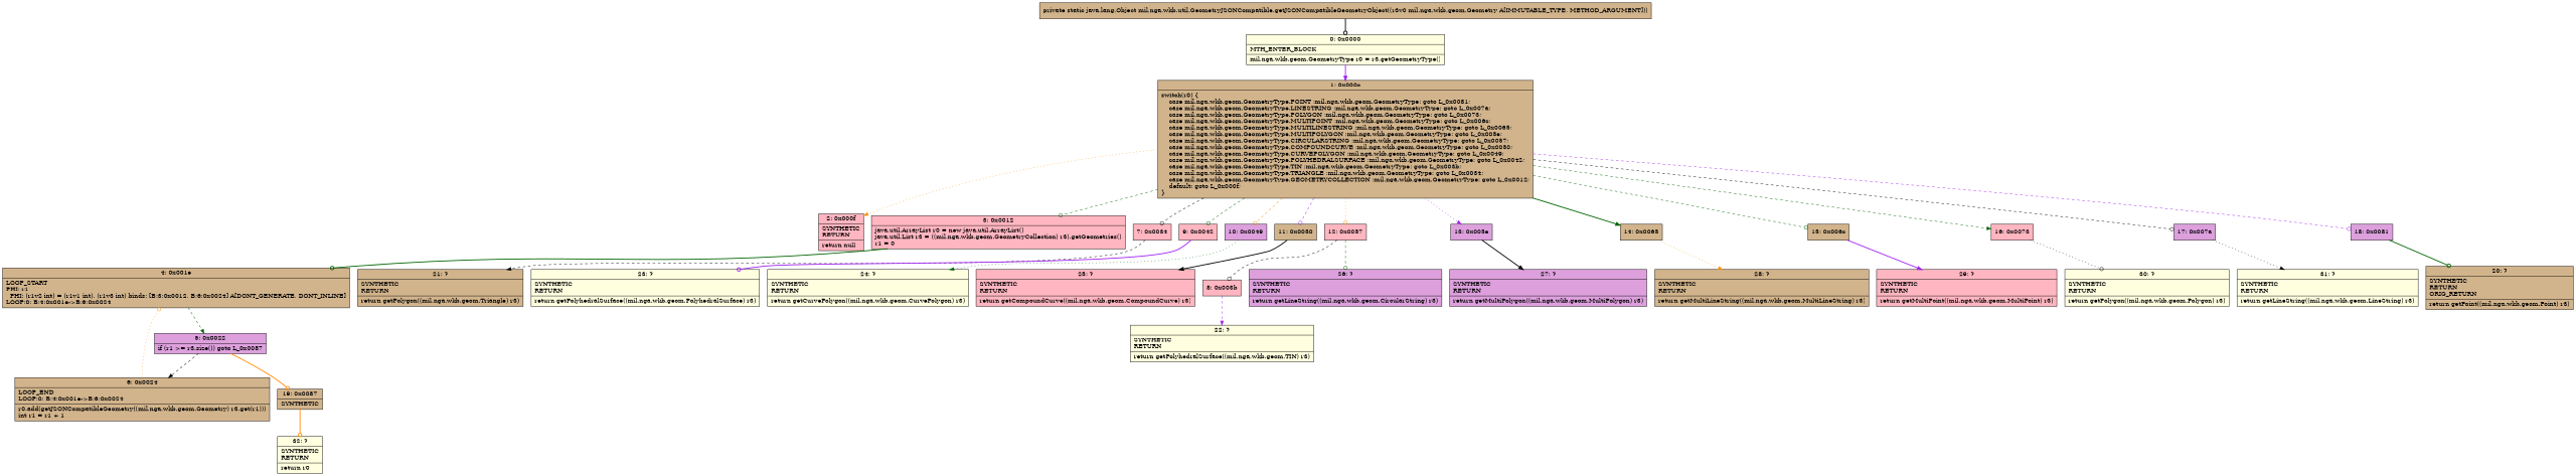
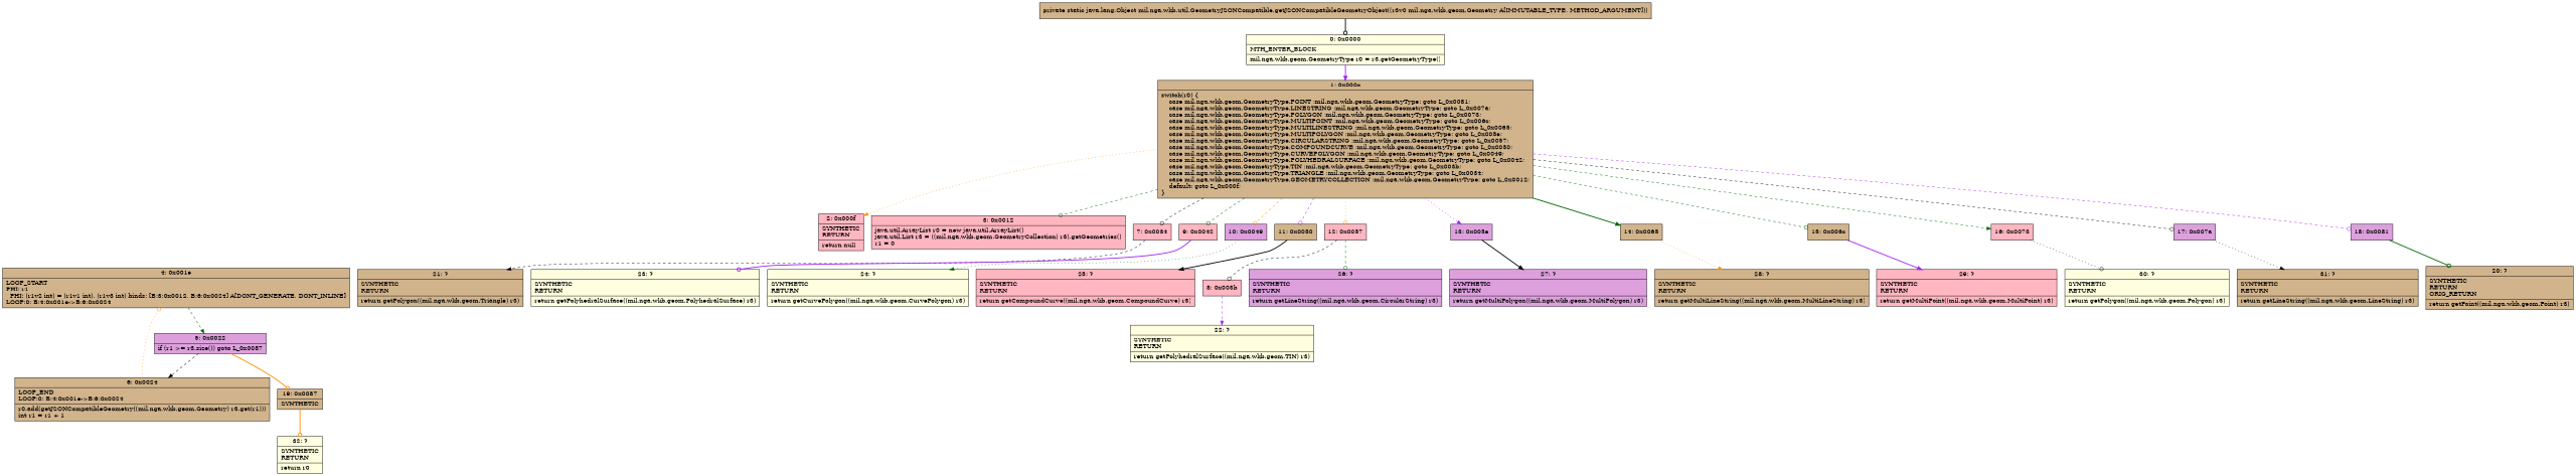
  digraph {
    node [fillcolor=tan shape=record style=filled]
    edge [arrowhead=odot color=darkgreen style=dashed]
    n1 [fillcolor=lightyellow label="{0\:\ 0x0000|MTH_ENTER_BLOCK\l|mil.nga.wkb.geom.GeometryType r0 = r3.getGeometryType()\l}"]
    n2 [label="{1\:\ 0x000c|switch(r0) \{\l    case mil.nga.wkb.geom.GeometryType.POINT :mil.nga.wkb.geom.GeometryType: goto L_0x0081;\l    case mil.nga.wkb.geom.GeometryType.LINESTRING :mil.nga.wkb.geom.GeometryType: goto L_0x007a;\l    case mil.nga.wkb.geom.GeometryType.POLYGON :mil.nga.wkb.geom.GeometryType: goto L_0x0073;\l    case mil.nga.wkb.geom.GeometryType.MULTIPOINT :mil.nga.wkb.geom.GeometryType: goto L_0x006c;\l    case mil.nga.wkb.geom.GeometryType.MULTILINESTRING :mil.nga.wkb.geom.GeometryType: goto L_0x0065;\l    case mil.nga.wkb.geom.GeometryType.MULTIPOLYGON :mil.nga.wkb.geom.GeometryType: goto L_0x005e;\l    case mil.nga.wkb.geom.GeometryType.CIRCULARSTRING :mil.nga.wkb.geom.GeometryType: goto L_0x0057;\l    case mil.nga.wkb.geom.GeometryType.COMPOUNDCURVE :mil.nga.wkb.geom.GeometryType: goto L_0x0050;\l    case mil.nga.wkb.geom.GeometryType.CURVEPOLYGON :mil.nga.wkb.geom.GeometryType: goto L_0x0049;\l    case mil.nga.wkb.geom.GeometryType.POLYHEDRALSURFACE :mil.nga.wkb.geom.GeometryType: goto L_0x0042;\l    case mil.nga.wkb.geom.GeometryType.TIN :mil.nga.wkb.geom.GeometryType: goto L_0x003b;\l    case mil.nga.wkb.geom.GeometryType.TRIANGLE :mil.nga.wkb.geom.GeometryType: goto L_0x0034;\l    case mil.nga.wkb.geom.GeometryType.GEOMETRYCOLLECTION :mil.nga.wkb.geom.GeometryType: goto L_0x0012;\l    default: goto L_0x000f;\l\}\l}"]
    n3 [fillcolor=lightpink label="{2\:\ 0x000f|SYNTHETIC\lRETURN\l|return null\l}"]
    n4 [fillcolor=lightpink label="{3\:\ 0x0012|java.util.ArrayList r0 = new java.util.ArrayList()\ljava.util.List r3 = ((mil.nga.wkb.geom.GeometryCollection) r3).getGeometries()\lr1 = 0\l}"]
    n5 [fillcolor=lightpink label="{7\:\ 0x0034}"]
    n6 [fillcolor=lightpink label="{9\:\ 0x0042}"]
    n7 [fillcolor=plum label="{10\:\ 0x0049}"]
    n8 [label="{11\:\ 0x0050}"]
    n9 [fillcolor=lightpink label="{12\:\ 0x0057}"]
    n10 [fillcolor=plum label="{13\:\ 0x005e}"]
    n11 [label="{14\:\ 0x0065}"]
    n12 [label="{15\:\ 0x006c}"]
    n13 [fillcolor=lightpink label="{16\:\ 0x0073}"]
    n14 [fillcolor=plum label="{17\:\ 0x007a}"]
    n15 [fillcolor=plum label="{18\:\ 0x0081}"]
    n16 [label="{4\:\ 0x001e|LOOP_START\lPHI: r1 \l  PHI: (r1v2 int) = (r1v1 int), (r1v3 int) binds: [B:3:0x0012, B:6:0x0024] A[DONT_GENERATE, DONT_INLINE]\lLOOP:0: B:4:0x001e\-\>B:6:0x0024\l}"]
    n17 [label="{21\:\ ?|SYNTHETIC\lRETURN\l|return getPolygon((mil.nga.wkb.geom.Triangle) r3)\l}"]
    n18 [fillcolor=lightpink label="{8\:\ 0x003b}"]
    n19 [fillcolor=lightyellow label="{22\:\ ?|SYNTHETIC\lRETURN\l|return getPolyhedralSurface((mil.nga.wkb.geom.TIN) r3)\l}"]
    n20 [fillcolor=lightyellow label="{23\:\ ?|SYNTHETIC\lRETURN\l|return getPolyhedralSurface((mil.nga.wkb.geom.PolyhedralSurface) r3)\l}"]
    n21 [fillcolor=lightyellow label="{24\:\ ?|SYNTHETIC\lRETURN\l|return getCurvePolygon((mil.nga.wkb.geom.CurvePolygon) r3)\l}"]
    n22 [fillcolor=lightpink label="{25\:\ ?|SYNTHETIC\lRETURN\l|return getCompoundCurve((mil.nga.wkb.geom.CompoundCurve) r3)\l}"]
    n23 [fillcolor=plum label="{26\:\ ?|SYNTHETIC\lRETURN\l|return getLineString((mil.nga.wkb.geom.CircularString) r3)\l}"]
    n24 [fillcolor=plum label="{27\:\ ?|SYNTHETIC\lRETURN\l|return getMultiPolygon((mil.nga.wkb.geom.MultiPolygon) r3)\l}"]
    n25 [label="{28\:\ ?|SYNTHETIC\lRETURN\l|return getMultiLineString((mil.nga.wkb.geom.MultiLineString) r3)\l}"]
    n26 [fillcolor=lightpink label="{29\:\ ?|SYNTHETIC\lRETURN\l|return getMultiPoint((mil.nga.wkb.geom.MultiPoint) r3)\l}"]
    n27 [fillcolor=lightyellow label="{30\:\ ?|SYNTHETIC\lRETURN\l|return getPolygon((mil.nga.wkb.geom.Polygon) r3)\l}"]
-   n28 [fillcolor=lightyellow label="{31\:\ ?|SYNTHETIC\lRETURN\l|return getLineString((mil.nga.wkb.geom.LineString) r3)\l}"]
+   n28 [label="{31\:\ ?|SYNTHETIC\lRETURN\l|return getLineString((mil.nga.wkb.geom.LineString) r3)\l}"]
    n29 [label="{20\:\ ?|SYNTHETIC\lRETURN\lORIG_RETURN\l|return getPoint((mil.nga.wkb.geom.Point) r3)\l}"]
    n30 [fillcolor=plum label="{5\:\ 0x0022|if (r1 \>= r3.size()) goto L_0x0087\l}"]
    n31 [label="{6\:\ 0x0024|LOOP_END\lLOOP:0: B:4:0x001e\-\>B:6:0x0024\l|r0.add(getJSONCompatibleGeometry((mil.nga.wkb.geom.Geometry) r3.get(r1)))\lint r1 = r1 + 1\l}"]
    n32 [label="{19\:\ 0x0087|SYNTHETIC\l}"]
    n33 [fillcolor=lightyellow label="{32\:\ ?|SYNTHETIC\lRETURN\l|return r0\l}"]
    n34 [label="{private static java.lang.Object mil.nga.wkb.util.GeometryJSONCompatible.getJSONCompatibleGeometryObject((r3v0 mil.nga.wkb.geom.Geometry A[IMMUTABLE_TYPE, METHOD_ARGUMENT])) }"]
    n1 -> n2 [arrowhead=normal color=purple style=bold]
    n2 -> n3 [arrowhead=normal color=darkorange style=dotted]
    n2 -> n4
    n2 -> n5 [color=black]
    n2 -> n6
    n2 -> n7 [color=darkorange]
    n2 -> n8 [color=purple]
    n2 -> n9 [color=darkorange style=dotted]
    n2 -> n10 [arrowhead=normal color=purple style=dotted]
    n2 -> n11 [arrowhead=normal style=bold]
    n2 -> n12
    n2 -> n13 [arrowhead=normal]
    n2 -> n14 [color=black]
    n2 -> n15 [color=purple]
-   n4 -> n16 [style=bold]
    n5 -> n17 [arrowhead=normal color=black]
    n6 -> n20 [color=purple style=bold]
    n7 -> n21 [arrowhead=normal style=dotted]
    n8 -> n22 [arrowhead=normal color=black style=bold]
    n9 -> n18 [color=black]
    n9 -> n23
    n10 -> n24 [arrowhead=normal color=black style=bold]
    n11 -> n25 [arrowhead=normal color=darkorange style=dotted]
    n12 -> n26 [arrowhead=normal color=purple style=bold]
    n13 -> n27 [color=black style=dotted]
    n14 -> n28 [arrowhead=normal color=black style=dotted]
    n15 -> n29 [style=bold]
    n16 -> n30 [arrowhead=normal]
    n18 -> n19 [arrowhead=normal color=purple]
    n30 -> n31 [arrowhead=normal color=black]
    n30 -> n32 [color=darkorange style=bold]
    n31 -> n16 [color=darkorange style=dotted]
    n32 -> n33 [color=darkorange style=bold]
    n34 -> n1 [color=black style=bold]
  }
